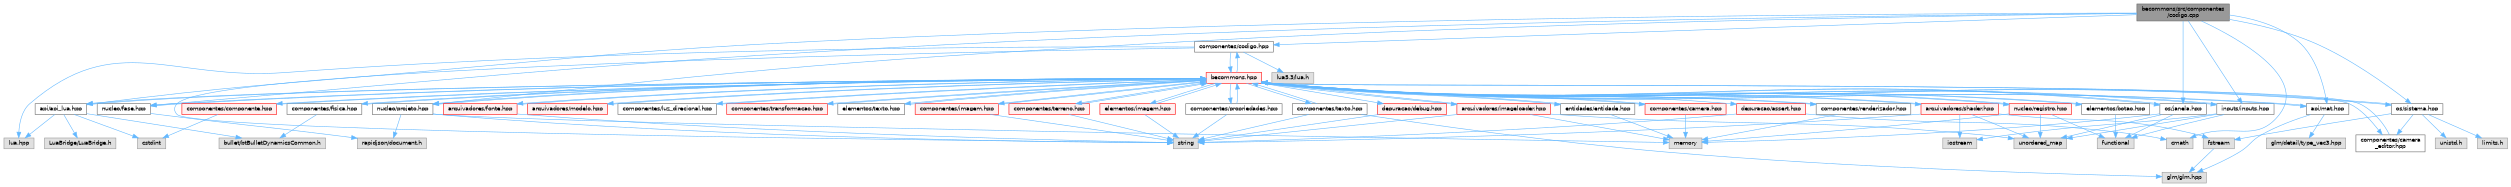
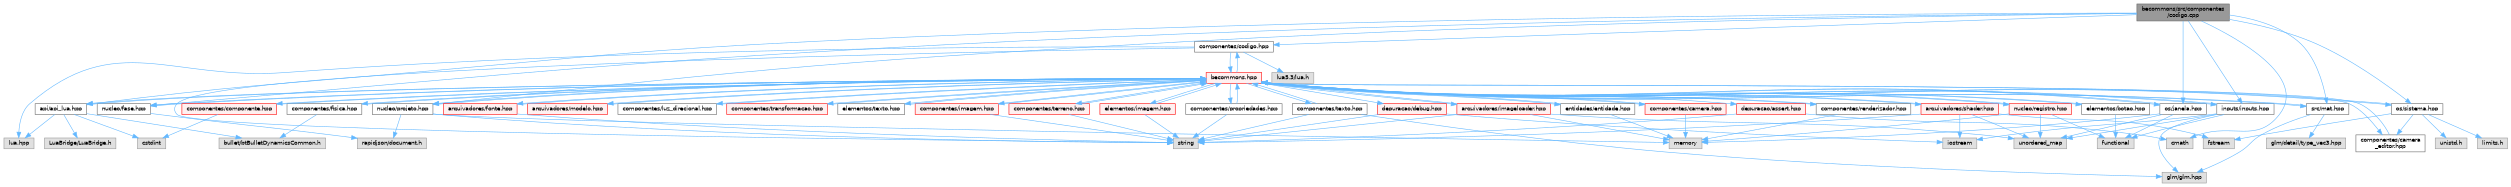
  digraph {
    node [color=grey40 fillcolor=white fontname=Helvetica fontsize=10 shape=box style=filled]
    edge [color=steelblue1 fontname=Helvetica fontsize=10 labelfontname=Helvetica labelfontsize=10 style=solid]
    n1 [color=gray40 fillcolor=grey60 fontcolor=black height=0.2 label="becommons/src/componentes\l/codigo.cpp" width=0.4]
    n2 [height=0.2 label="componentes/codigo.hpp" width=0.4]
    n3 [height=0.2 label="api/api_lua.hpp" width=0.4]
-   n4 [height=0.2 label="api/mat.hpp" width=0.4]
+   n4 [height=0.2 label="src/mat.hpp" width=0.4]
    n5 [color=grey60 fillcolor="#E0E0E0" height=0.2 label=cmath width=0.4]
    n6 [height=0.2 label="inputs/inputs.hpp" width=0.4]
    n7 [height=0.2 label="nucleo/fase.hpp" width=0.4]
    n8 [height=0.2 label="nucleo/projeto.hpp" width=0.4]
    n9 [height=0.2 label="os/janela.hpp" width=0.4]
    n10 [height=0.2 label="os/sistema.hpp" width=0.4]
    n11 [color=grey60 fillcolor="#E0E0E0" height=0.2 label=string width=0.4]
    n12 [color=grey60 fillcolor="#E0E0E0" height=0.2 label="lua.hpp" width=0.4]
    n13 [color=red fillcolor="#FFF0F0" height=0.2 label="becommons.hpp" width=0.4]
    n14 [color=grey60 fillcolor="#E0E0E0" height=0.2 label="lua5.3/lua.h" width=0.4]
    n15 [color=grey60 fillcolor="#E0E0E0" height=0.2 label=cstdint width=0.4]
    n16 [color=grey60 fillcolor="#E0E0E0" height=0.2 label="bullet/btBulletDynamicsCommon.h" width=0.4]
    n17 [color=grey60 fillcolor="#E0E0E0" height=0.2 label="LuaBridge/LuaBridge.h" width=0.4]
    n18 [color=grey60 fillcolor="#E0E0E0" height=0.2 label="glm/glm.hpp" width=0.4]
    n19 [color=grey60 fillcolor="#E0E0E0" height=0.2 label="glm/detail/type_vec3.hpp" width=0.4]
    n20 [color=grey60 fillcolor="#E0E0E0" height=0.2 label=unordered_map width=0.4]
    n21 [color=grey60 fillcolor="#E0E0E0" height=0.2 label=iostream width=0.4]
    n22 [color=grey60 fillcolor="#E0E0E0" height=0.2 label=functional width=0.4]
    n23 [color=grey60 fillcolor="#E0E0E0" height=0.2 label="rapidjson/document.h" width=0.4]
    n24 [color=grey60 fillcolor="#E0E0E0" height=0.2 label=memory width=0.4]
    n25 [height=0.2 label="componentes/camera\l_editor.hpp" width=0.4]
    n26 [color=grey60 fillcolor="#E0E0E0" height=0.2 label=fstream width=0.4]
    n27 [color=grey60 fillcolor="#E0E0E0" height=0.2 label="unistd.h" width=0.4]
    n28 [color=grey60 fillcolor="#E0E0E0" height=0.2 label="limits.h" width=0.4]
    n29 [color=red fillcolor="#FFF0F0" height=0.2 label="arquivadores/fonte.hpp" width=0.4]
    n30 [color=red fillcolor="#FFF0F0" height=0.2 label="arquivadores/imageloader.hpp" width=0.4]
    n31 [color=red fillcolor="#FFF0F0" height=0.2 label="arquivadores/modelo.hpp" width=0.4]
    n32 [color=red fillcolor="#FFF0F0" height=0.2 label="arquivadores/shader.hpp" width=0.4]
    n33 [color=red fillcolor="#FFF0F0" height=0.2 label="componentes/camera.hpp" width=0.4]
    n34 [color=red fillcolor="#FFF0F0" height=0.2 label="componentes/componente.hpp" width=0.4]
    n35 [height=0.2 label="componentes/fisica.hpp" width=0.4]
    n36 [color=red fillcolor="#FFF0F0" height=0.2 label="componentes/imagem.hpp" width=0.4]
    n37 [height=0.2 label="componentes/luz_direcional.hpp" width=0.4]
    n38 [height=0.2 label="componentes/propriedades.hpp" width=0.4]
    n39 [height=0.2 label="componentes/renderizador.hpp" width=0.4]
    n40 [color=red fillcolor="#FFF0F0" height=0.2 label="componentes/terreno.hpp" width=0.4]
    n41 [height=0.2 label="componentes/texto.hpp" width=0.4]
    n42 [color=red fillcolor="#FFF0F0" height=0.2 label="componentes/transformacao.hpp" width=0.4]
    n43 [color=red fillcolor="#FFF0F0" height=0.2 label="depuracao/debug.hpp" width=0.4]
    n44 [color=red fillcolor="#FFF0F0" height=0.2 label="depuracao/assert.hpp" width=0.4]
    n45 [height=0.2 label="elementos/botao.hpp" width=0.4]
    n46 [color=red fillcolor="#FFF0F0" height=0.2 label="elementos/imagem.hpp" width=0.4]
    n47 [height=0.2 label="elementos/texto.hpp" width=0.4]
    n48 [height=0.2 label="entidades/entidade.hpp" width=0.4]
    n49 [color=red fillcolor="#FFF0F0" height=0.2 label="nucleo/registro.hpp" width=0.4]
    n1 -> n2
    n1 -> n3
    n1 -> n4
    n1 -> n5
    n1 -> n6
    n1 -> n7
    n1 -> n8
    n1 -> n9
    n1 -> n10
    n2 -> n11
    n2 -> n12
    n2 -> n13
    n2 -> n14
    n3 -> n12
    n3 -> n13
    n3 -> n15
    n3 -> n16
    n3 -> n17
    n4 -> n13
    n4 -> n18
    n4 -> n19
    n6 -> n13
-   n26 -> n18
+   n6 -> n18
    n6 -> n20
    n6 -> n21
    n6 -> n22
    n7 -> n13
    n7 -> n23
    n8 -> n11
    n8 -> n13
    n8 -> n23
    n8 -> n24
    n9 -> n13
    n9 -> n20
    n9 -> n22
    n9 -> n24
    n10 -> n13
    n10 -> n25
    n10 -> n26
    n10 -> n27
    n10 -> n28
    n13 -> n2
    n13 -> n3
    n13 -> n4
    n13 -> n6
    n13 -> n7
    n13 -> n8
    n13 -> n9
    n13 -> n10
    n13 -> n25
    n13 -> n29
    n13 -> n30
    n13 -> n31
    n13 -> n32
    n13 -> n33
    n13 -> n34
    n13 -> n35
    n13 -> n36
    n13 -> n37
    n13 -> n38
    n13 -> n39
    n13 -> n40
    n13 -> n41
    n13 -> n42
    n13 -> n43
    n13 -> n44
    n13 -> n45
    n13 -> n46
    n13 -> n47
    n13 -> n48
    n13 -> n49
    n25 -> n13
    n29 -> n11
    n29 -> n13
    n30 -> n11
    n30 -> n13
    n30 -> n20
    n30 -> n24
    n31 -> n13
    n32 -> n11
    n32 -> n13
    n32 -> n20
    n32 -> n21
    n32 -> n26
    n33 -> n13
    n33 -> n24
    n34 -> n13
    n34 -> n15
    n35 -> n13
    n35 -> n16
    n36 -> n11
    n36 -> n13
    n37 -> n13
    n38 -> n11
    n38 -> n13
    n39 -> n13
    n39 -> n24
    n40 -> n11
    n40 -> n13
    n41 -> n11
    n41 -> n13
    n41 -> n18
    n42 -> n13
    n43 -> n11
+   n43 -> n21
    n44 -> n5
    n44 -> n11
    n45 -> n13
    n45 -> n22
    n46 -> n11
    n46 -> n13
    n47 -> n13
    n48 -> n13
    n48 -> n24
    n49 -> n13
    n49 -> n20
    n49 -> n22
    n49 -> n24
  }
